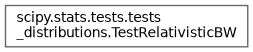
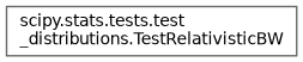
  digraph {
    rankdir=LR
-   n1 [color=grey40 fillcolor=white fontname=Helvetica fontsize=10 height=0.2 label="scipy.stats.tests.tests\l_distributions.TestRelativisticBW" shape=box style=filled width=0.4]
+   n1 [color=grey40 fillcolor=white fontname=Helvetica fontsize=10 height=0.2 label="scipy.stats.tests.test\l_distributions.TestRelativisticBW" shape=box style=filled width=0.4]
  }
